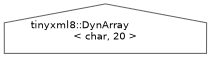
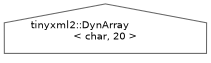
  digraph {
    rankdir=LR
-   n1 [color=grey40 fillcolor=white fontname=Helvetica fontsize=10 height=0.2 label="tinyxml8::DynArray\l\< char, 20 \>" shape=house style=filled width=0.4]
+   n1 [color=grey40 fillcolor=white fontname=Helvetica fontsize=10 height=0.2 label="tinyxml2::DynArray\l\< char, 20 \>" shape=house style=filled width=0.4]
  }
